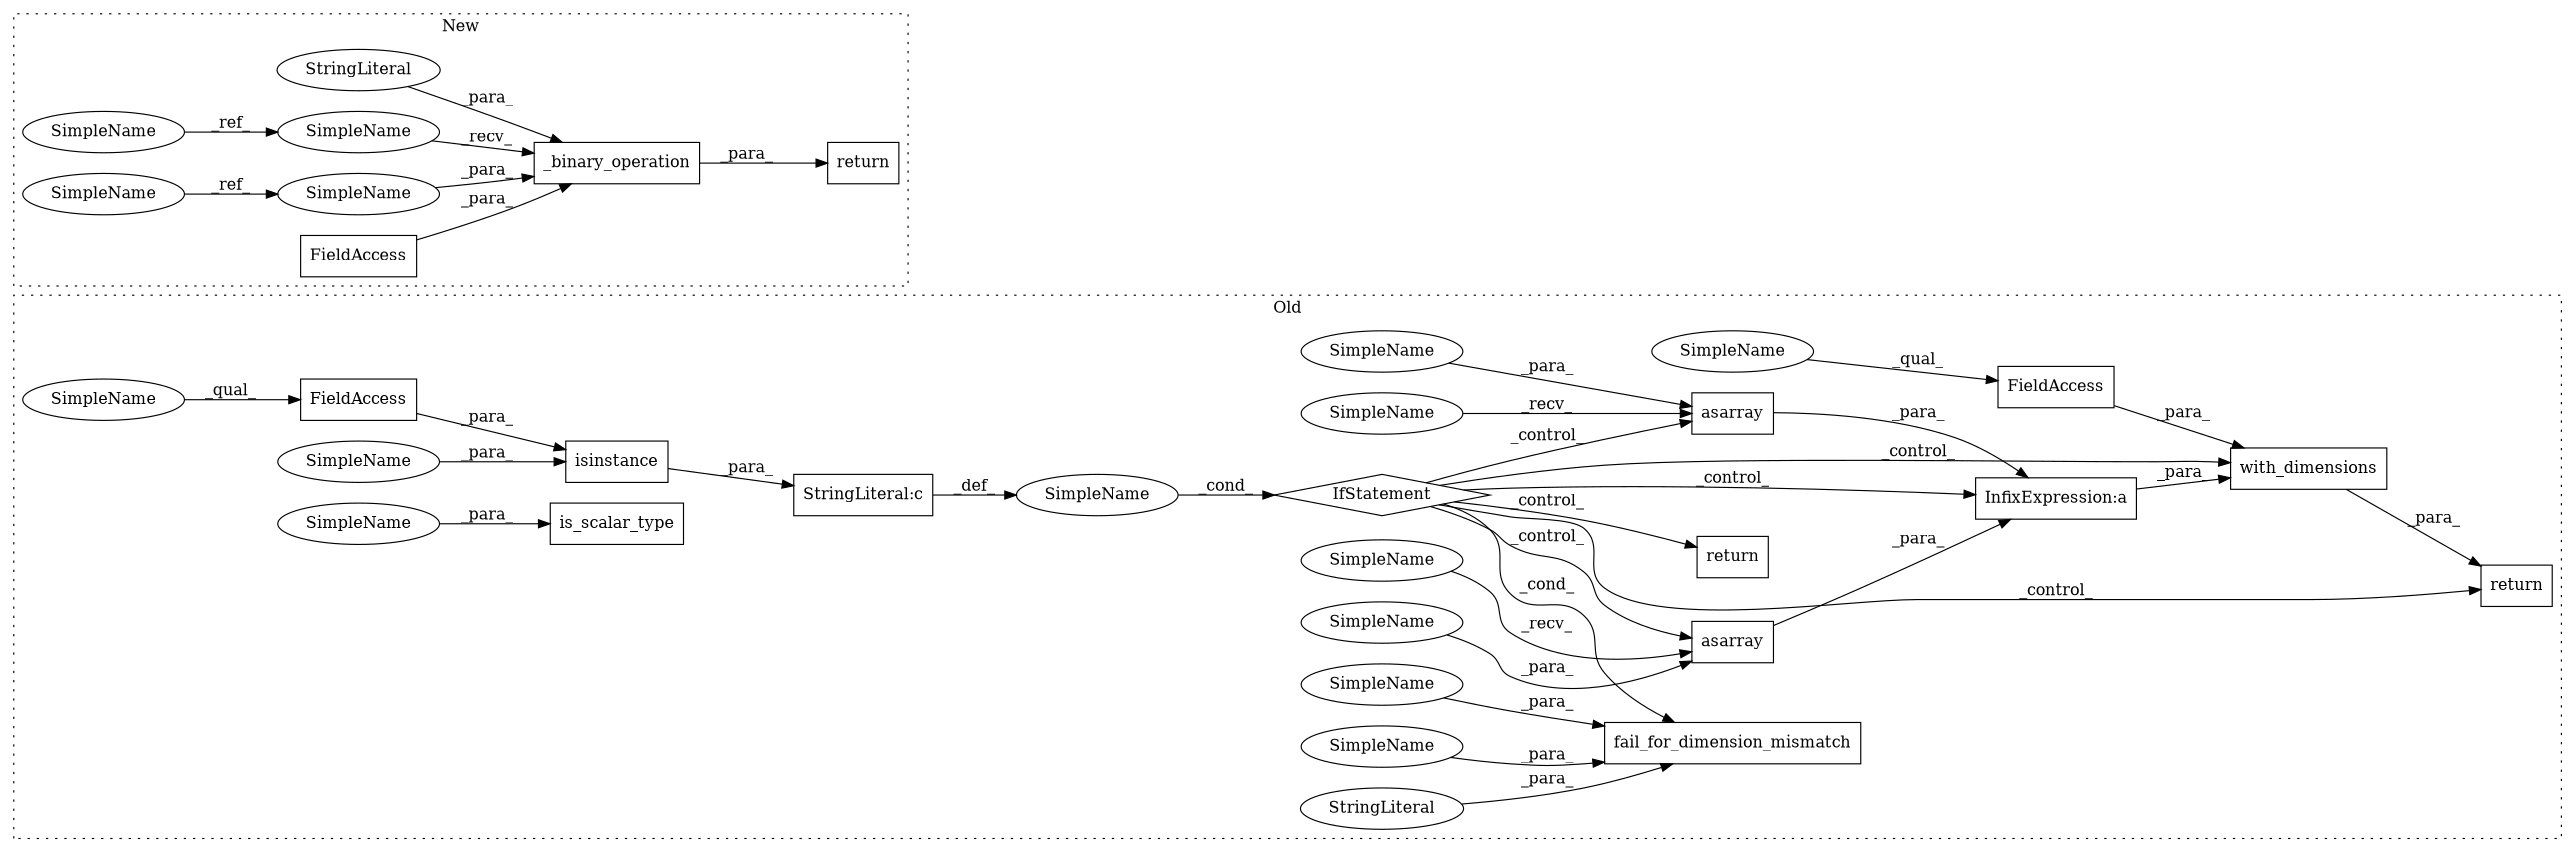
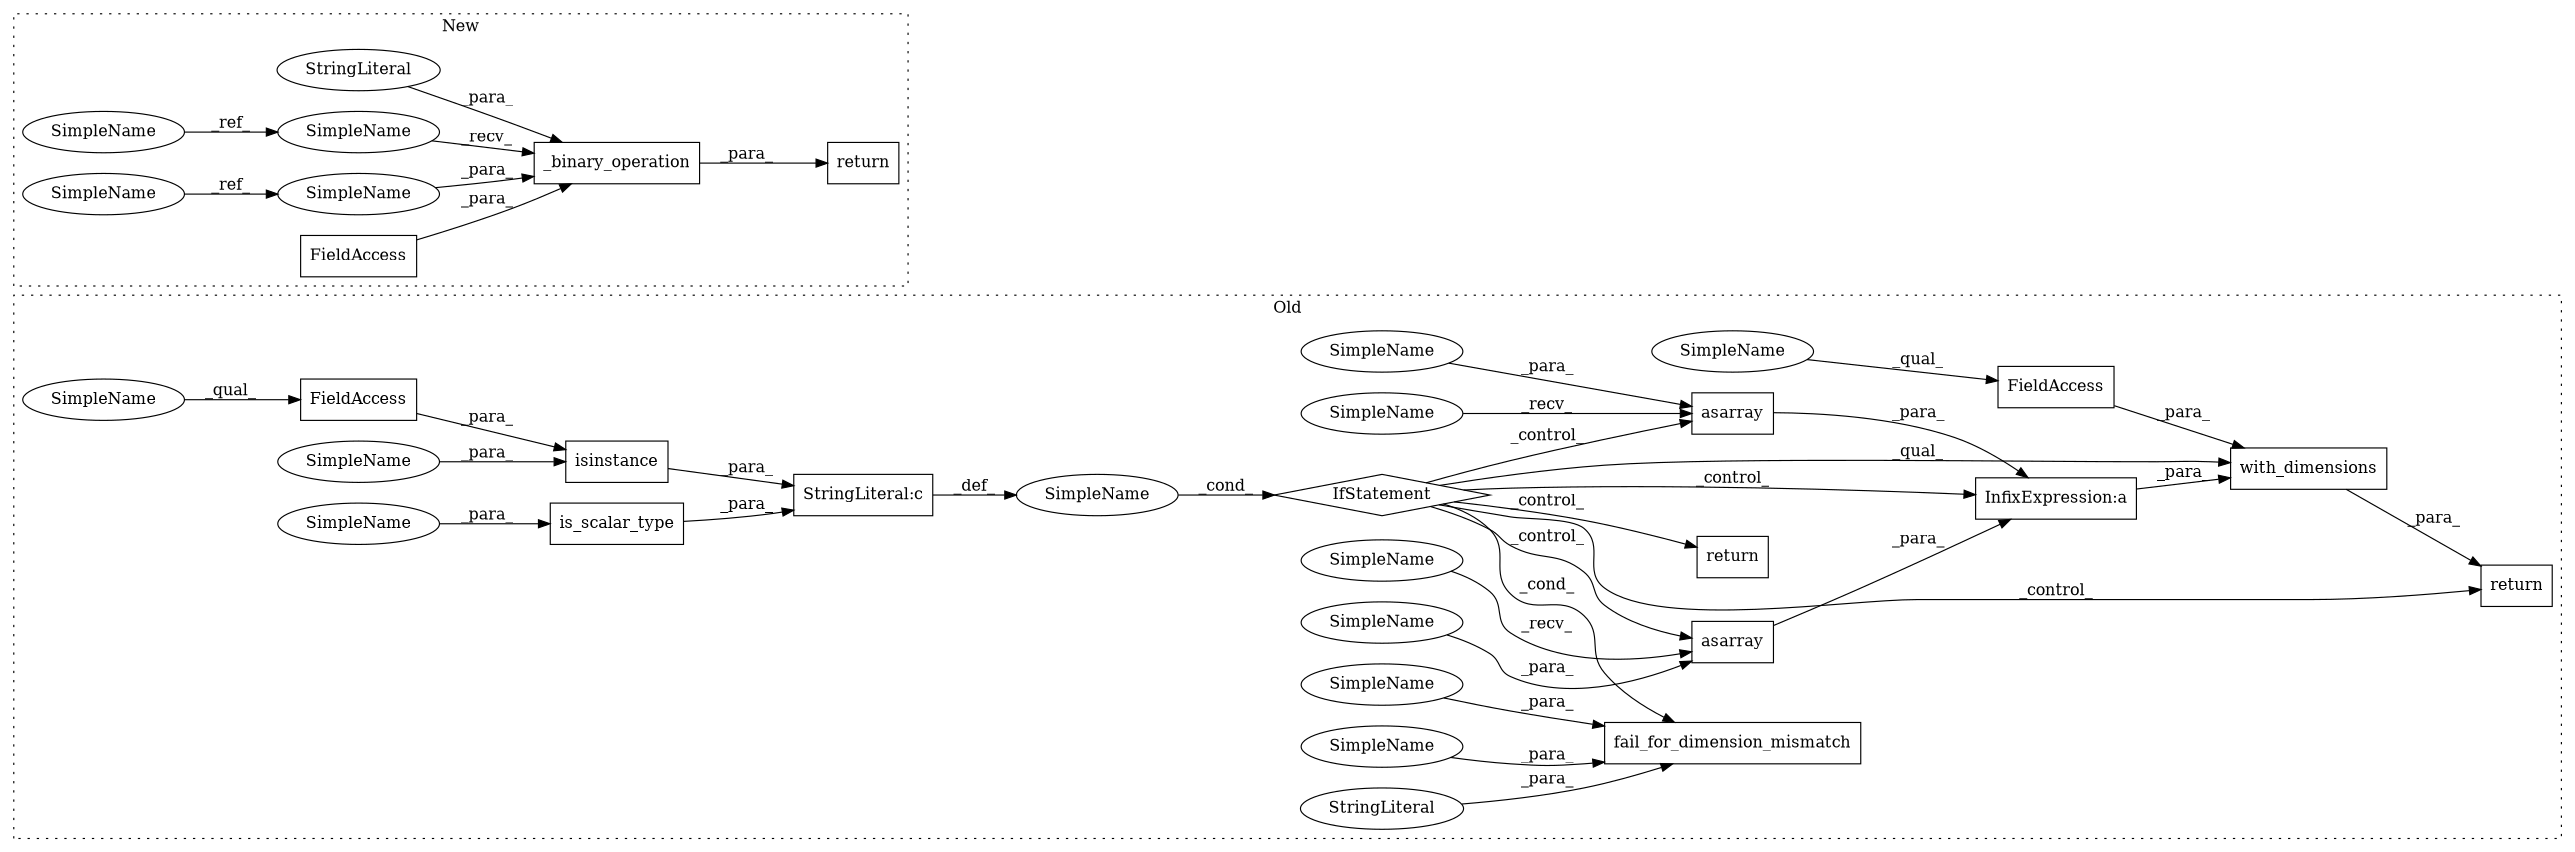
  digraph {
    rankdir=LR
    node [a=42 l=5 s=21403 shape=ellipse]
    n1 [a=25 l="4,2" label=IfStatement s="21382,21442" shape=diamond]
    n2 [label=SimpleName l="" s=""]
    n3 [a=41 l=7 label=return s=21510 shape=box]
    n4 [a=27 l=4 label="StringLiteral:c" s=21417 shape=box]
    n5 [a=32 l="11,1" label=isinstance s="21386,21416" shape=box]
    n6 [a=32 l="15,1" label=is_scalar_type s="21421,21441" shape=box]
    n7 [a=41 l=7 label=return s=21616 shape=box]
    n8 [a=32 l="28,1" label=fail_for_dimension_mismatch s="21452,21501" shape=box]
    n9 [a=45 l=10 label=StringLiteral s=21491]
    n10 [a=32 l="8,1" label=asarray s="21548,21560" shape=box]
    n11 [a=27 l=3 label="InfixExpression:a" s=21561 shape=box]
    n12 [a=32 l="8,1" label=asarray s="21570,21583" shape=box]
    n13 [a=32 l="16,1" label=with_dimensions s="21526,21593" shape=box]
    n14 [a=22 l=13 label=FieldAccess shape=box]
    n15 [a=22 l=8 label=FieldAccess s=21585 shape=box]
    n16 [label=SimpleName s=21542]
    n17 [label=SimpleName s=21564]
    n18 [label=SimpleName]
    n19 [label=SimpleName s=21397]
    n20 [label=SimpleName s=21578]
    n21 [label=SimpleName s=21436]
    n22 [label=SimpleName s=21485]
    n23 [l=4 label=SimpleName s=21585]
    n24 [l=4 label=SimpleName s=21480]
    n25 [l=4 label=SimpleName s=21556]
    n26 [a=32 l="18,1" label=_binary_operation s="21056,21108" shape=box]
    n27 [label=SimpleName s=21011]
    n28 [a=41 l=7 label=return s=21044 shape=box]
    n29 [a=22 l=12 label=FieldAccess s=21080 shape=box]
    n30 [a=45 l=10 label=StringLiteral s=21098]
    n31 [l=4 label=SimpleName s=21000]
    n32 [label=SimpleName s=21074]
    n33 [l=4 label=SimpleName s=21051]
    subgraph cluster_1 {
      label=Old
      style=dotted
      n1
      n2
      n3
      n4
      n5
      n6
      n7
      n8
      n9
      n10
      n11
      n12
      n13
      n14
      n15
      n16
      n17
      n18
      n19
      n20
      n21
      n22
      n23
      n24
      n25
    }
    subgraph cluster_2 {
      label=New
      style=dotted
      n26
      n27
      n28
      n29
      n30
      n31
      n32
      n33
    }
    n1 -> n3 [label=_control_]
    n1 -> n7 [label=_control_]
    n1 -> n8 [label=_cond_]
    n1 -> n10 [label=_control_]
    n1 -> n11 [label=_control_]
    n1 -> n12 [label=_control_]
-   n1 -> n13 [label=_control_]
+   n1 -> n13 [label=_qual_]
    n2 -> n1 [label=_cond_]
    n4 -> n2 [label=_def_]
    n5 -> n4 [label=_para_]
+   n6 -> n4 [label=_para_]
    n9 -> n8 [label=_para_]
    n10 -> n11 [label=_para_]
    n11 -> n13 [label=_para_]
    n12 -> n11 [label=_para_]
    n13 -> n3 [label=_para_]
    n14 -> n5 [label=_para_]
    n15 -> n13 [label=_para_]
    n16 -> n10 [label=_recv_]
    n17 -> n12 [label=_recv_]
    n18 -> n14 [label=_qual_]
    n19 -> n5 [label=_para_]
    n20 -> n12 [label=_para_]
    n21 -> n6 [label=_para_]
    n22 -> n8 [label=_para_]
    n23 -> n15 [label=_qual_]
    n24 -> n8 [label=_para_]
    n25 -> n10 [label=_para_]
    n26 -> n28 [label=_para_]
    n27 -> n32 [label=_ref_]
    n29 -> n26 [label=_para_]
    n30 -> n26 [label=_para_]
    n31 -> n33 [label=_ref_]
    n32 -> n26 [label=_para_]
    n33 -> n26 [label=_recv_]
  }
